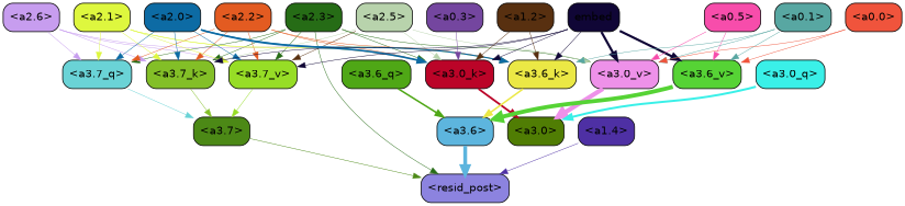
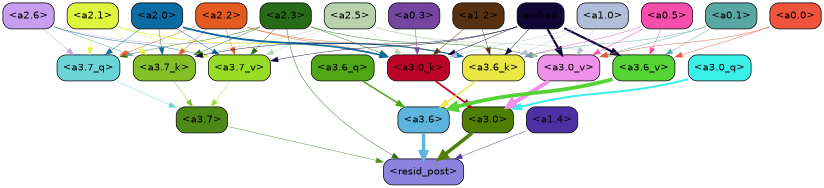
  strict digraph {
    splines=true
    node [color=black fontname=Helvetica shape=box style="filled, rounded"]
    edge [color="#266c16" penwidth=0.6]
    "<a3.7>" [fillcolor="#4c8916"]
    "<resid_post>" [fillcolor="#8c83df"]
    "<a3.6>" [fillcolor="#5db5de"]
    "<a3.0>" [fillcolor="#507d04"]
    "<a2.3>" [fillcolor="#266c16"]
    "<a3.7_q>" [fillcolor="#6ad3d6"]
    "<a3.7_k>" [fillcolor="#83bf27"]
    "<a3.0_k>" [fillcolor="#bb0428"]
    "<a3.7_v>" [fillcolor="#97dd26"]
    "<a3.0_v>" [fillcolor="#ee91e9"]
    "<a1.4>" [fillcolor="#4e30a4"]
    "<a3.6_q>" [fillcolor="#4fa716"]
    "<a3.0_q>" [fillcolor="#3af0e8"]
    "<a3.6_k>" [fillcolor="#ebe845"]
    "<a3.6_v>" [fillcolor="#56d335"]
    "<a2.6>" [fillcolor="#c79def"]
    "<a2.5>" [fillcolor="#b8d3ac"]
    "<a2.2>" [fillcolor="#e35b21"]
    "<a2.1>" [fillcolor="#def73e"]
    "<a2.0>" [fillcolor="#0d6ba4"]
    embed [fillcolor="#100636"]
    "<a1.2>" [fillcolor="#583010"]
+   "<a1.0>" [fillcolor="#b1bed9"]
    "<a0.5>" [fillcolor="#f74dab"]
    "<a0.1>" [fillcolor="#58a7a2"]
    "<a0.3>" [fillcolor="#74469f"]
    "<a0.0>" [fillcolor="#f0543c"]
    "<a3.7>" -> "<resid_post>" [color="#4c8916"]
    "<a3.6>" -> "<resid_post>" [color="#5db5de" penwidth=4.753257989883423]
+   "<a3.0>" -> "<resid_post>" [color="#507d04" penwidth=4.90053927898407]
    "<a2.3>" -> "<resid_post>"
    "<a2.3>" -> "<a3.7_q>"
    "<a2.3>" -> "<a3.7_k>"
    "<a2.3>" -> "<a3.0_k>"
    "<a2.3>" -> "<a3.7_v>"
    "<a2.3>" -> "<a3.0_v>"
    "<a3.7_q>" -> "<a3.7>" [color="#6ad3d6"]
    "<a3.7_k>" -> "<a3.7>" [color="#83bf27"]
    "<a3.0_k>" -> "<a3.0>" [color="#bb0428" penwidth=2.476402521133423]
    "<a3.7_v>" -> "<a3.7>" [color="#97dd26"]
    "<a3.0_v>" -> "<a3.0>" [color="#ee91e9" penwidth=5.652270674705505]
    "<a1.4>" -> "<resid_post>" [color="#4e30a4"]
    "<a3.6_q>" -> "<a3.6>" [color="#4fa716" penwidth=2.091020345687866]
    "<a3.0_q>" -> "<a3.0>" [color="#3af0e8" penwidth=2.7421876192092896]
    "<a3.6_k>" -> "<a3.6>" [color="#ebe845" penwidth=2.048597991466522]
    "<a3.6_v>" -> "<a3.6>" [color="#56d335" penwidth=5.2550448179244995]
    "<a2.6>" -> "<a3.7_q>" [color="#c79def"]
-   "<a2.6>" -> "<a3.7_k>" [color="#c79def"]
+   "<a2.6>" -> "<a3.7_k>" [color="#58a7a2"]
    "<a2.6>" -> "<a3.0_k>" [color="#c79def"]
-   "<a2.6>" -> "<a3.7_v>" [color="#c79def"]
+   "<a2.6>" -> "<a3.7_v>" [color="#0d6ba4"]
    "<a2.5>" -> "<a3.7_k>" [color="#b8d3ac"]
    "<a2.5>" -> "<a3.0_k>" [color="#b8d3ac"]
-   "<a2.5>" -> "<a3.7_v>" [color="#583010"]
+   "<a2.5>" -> "<a3.7_v>" [color="#b8d3ac"]
    "<a2.5>" -> "<a3.0_v>" [color="#b8d3ac"]
+   "<a2.5>" -> "<a3.6_v>" [color="#b8d3ac"]
    "<a2.2>" -> "<a3.7_q>" [color="#e35b21"]
    "<a2.2>" -> "<a3.7_k>" [color="#e35b21"]
    "<a2.2>" -> "<a3.0_k>" [color="#e35b21"]
    "<a2.2>" -> "<a3.7_v>" [color="#e35b21"]
    "<a2.2>" -> "<a3.6_k>" [color="#e35b21"]
    "<a2.1>" -> "<a3.7_q>" [color="#def73e"]
    "<a2.1>" -> "<a3.7_k>" [color="#def73e"]
    "<a2.1>" -> "<a3.0_k>" [color="#def73e"]
    "<a2.1>" -> "<a3.7_v>" [color="#def73e"]
    "<a2.1>" -> "<a3.6_k>" [color="#def73e"]
    "<a2.0>" -> "<a3.7_q>" [color="#0d6ba4"]
    "<a2.0>" -> "<a3.7_k>" [color="#0d6ba4"]
    "<a2.0>" -> "<a3.0_k>" [color="#0d6ba4" penwidth=2.2551413774490356]
    "<a2.0>" -> "<a3.7_v>" [color="#0d6ba4"]
    "<a2.0>" -> "<a3.6_k>" [color="#0d6ba4" penwidth=1.5290023684501648]
    embed -> "<a3.7_k>" [color="#100636"]
    embed -> "<a3.0_k>" [color="#100636"]
    embed -> "<a3.7_v>" [color="#100636"]
    embed -> "<a3.0_v>" [color="#100636" penwidth=2.972973108291626]
    embed -> "<a3.6_k>" [color="#100636"]
    embed -> "<a3.6_v>" [color="#100636" penwidth=2.9556376338005066]
    "<a1.2>" -> "<a3.0_k>" [color="#583010"]
    "<a1.2>" -> "<a3.6_k>" [color="#583010"]
+   "<a1.0>" -> "<a3.0_k>" [color="#b1bed9"]
+   "<a1.0>" -> "<a3.0_v>" [color="#b1bed9"]
+   "<a1.0>" -> "<a3.6_k>" [color="#b1bed9"]
    "<a0.5>" -> "<a3.0_v>" [color="#f74dab" penwidth=0.6790935099124908]
+   "<a0.5>" -> "<a3.6_k>" [color="#f74dab"]
    "<a0.5>" -> "<a3.6_v>" [color="#f74dab"]
    "<a0.1>" -> "<a3.0_v>" [color="#58a7a2"]
    "<a0.1>" -> "<a3.6_k>" [color="#58a7a2"]
    "<a0.1>" -> "<a3.6_v>" [color="#58a7a2"]
    "<a0.3>" -> "<a3.0_k>" [color="#74469f"]
    "<a0.0>" -> "<a3.0_v>" [color="#f0543c"]
    "<a0.0>" -> "<a3.6_v>" [color="#f0543c"]
  }
